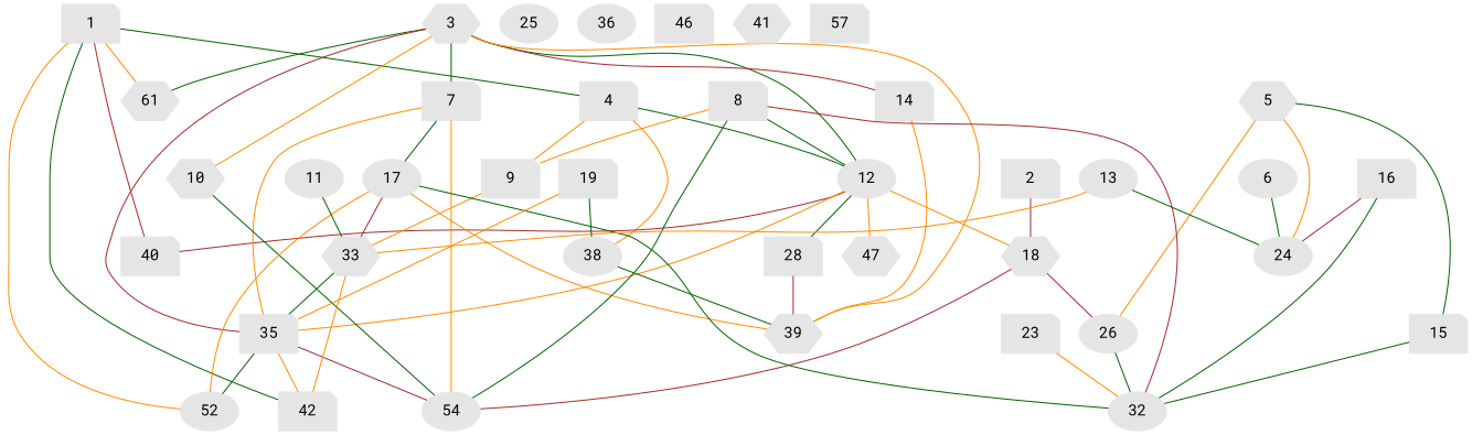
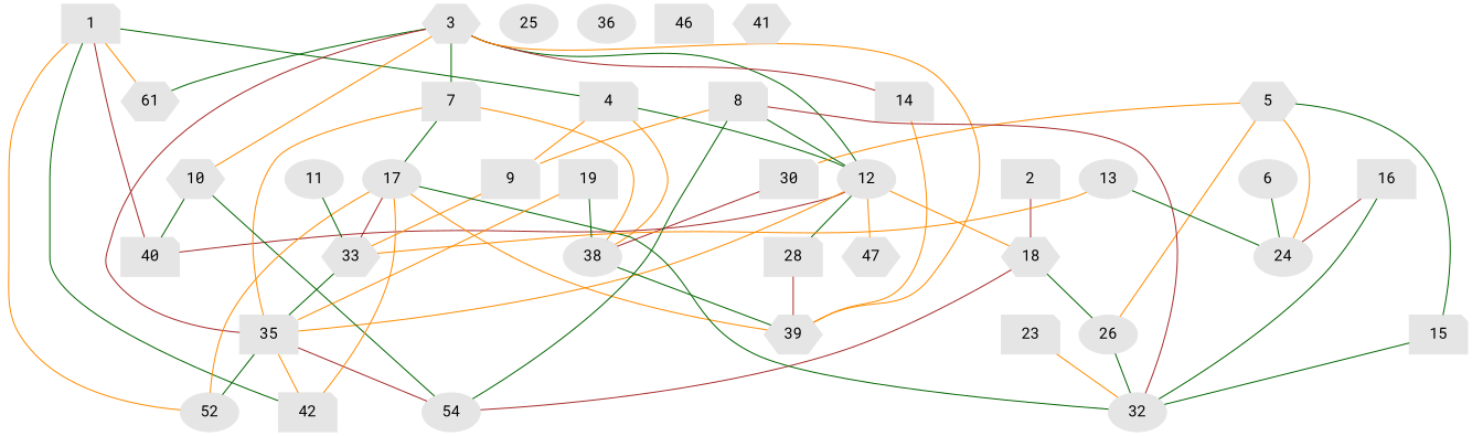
  graph {
    fontname="Roboto Mono"
    node [color=gray90 fontname="Roboto Mono" shape=note style=filled]
    edge [color=darkgreen fontname="Roboto Mono"]
    1 [super="+27"]
    4 [super="+60"]
    40 [super="+41"]
    42 [super="+45"]
    52 [shape=ellipse]
    61 [shape=hexagon]
    12 [shape=ellipse super="+29"]
    9 [super="+59"]
    38 [shape=ellipse super="+50"]
    18 [shape=hexagon super="+55"]
    26 [shape=ellipse]
    54 [shape=ellipse]
    2
    3 [shape=hexagon super="+31"]
    7 [super="+44"]
    10 [shape=hexagon super="+22"]
    14
    35 [super="+62"]
    39 [shape=hexagon super="+58"]
    17 [shape=ellipse super="+37"]
    28
    47 [shape=hexagon]
    33 [shape=hexagon super="+34"]
    5 [shape=hexagon super="+56"]
    15
    24 [shape=ellipse super="+49"]
+   30
    32 [shape=ellipse super="+53"]
    6 [shape=ellipse]
    8 [super="+48"]
    11 [shape=ellipse]
    13 [shape=ellipse]
    16
    19 [super="+21"]
    23
    25 [shape=ellipse]
    36 [shape=ellipse]
    46
    n39 [label=41 shape=hexagon]
-   57
    1 -- 4
    1 -- 40 [color=brown]
    1 -- 42
    1 -- 52 [color=darkorange]
    1 -- 61 [color=darkorange]
    4 -- 12
    4 -- 9 [color=darkorange]
    4 -- 38 [color=darkorange]
    12 -- 40 [color=brown]
    12 -- 18 [color=darkorange]
    12 -- 35 [color=darkorange]
    12 -- 28
    12 -- 47 [color=darkorange]
    9 -- 33 [color=darkorange]
    38 -- 39
-   18 -- 26 [color=brown]
+   18 -- 26
    18 -- 54 [color=brown]
    26 -- 32
    2 -- 18 [color=brown]
    3 -- 61
    3 -- 12
    3 -- 7
    3 -- 10 [color=darkorange]
    3 -- 14 [color=brown]
    3 -- 35 [color=brown]
    3 -- 39 [color=darkorange]
-   7 -- 54 [color=darkorange weight=2]
+   7 -- 38 [color=darkorange weight=2]
    7 -- 35 [color=darkorange]
    7 -- 17
+   10 -- 40
    10 -- 54
    14 -- 39 [color=darkorange]
    35 -- 42 [color=darkorange]
    35 -- 52
    35 -- 54 [color=brown]
-   33 -- 42 [color=darkorange]
+   17 -- 42 [color=darkorange]
    17 -- 52 [color=darkorange]
    17 -- 39 [color=darkorange]
    17 -- 33 [color=brown]
    17 -- 32
    28 -- 39 [color=brown]
    33 -- 35
    5 -- 26 [color=darkorange]
    5 -- 15
    5 -- 24 [color=darkorange]
+   5 -- 30 [color=darkorange]
    15 -- 32
+   30 -- 38 [color=brown]
    6 -- 24
    8 -- 12
    8 -- 9 [color=darkorange]
    8 -- 54
    8 -- 32 [color=brown]
    11 -- 33
    13 -- 33 [color=darkorange]
    13 -- 24
    16 -- 24 [color=brown]
    16 -- 32
    19 -- 38
    19 -- 35 [color=darkorange]
    23 -- 32 [color=darkorange]
  }
